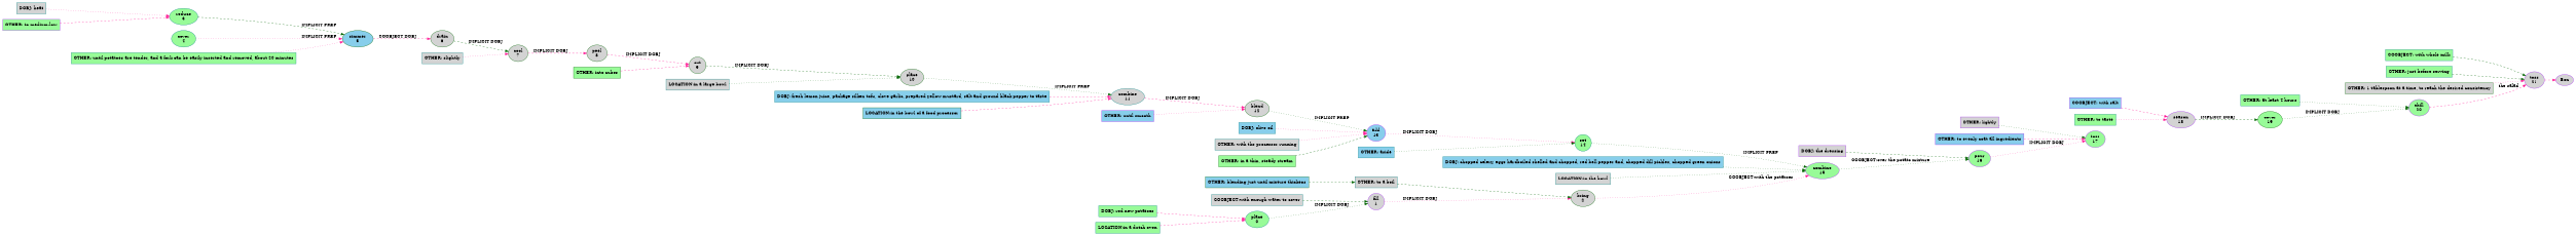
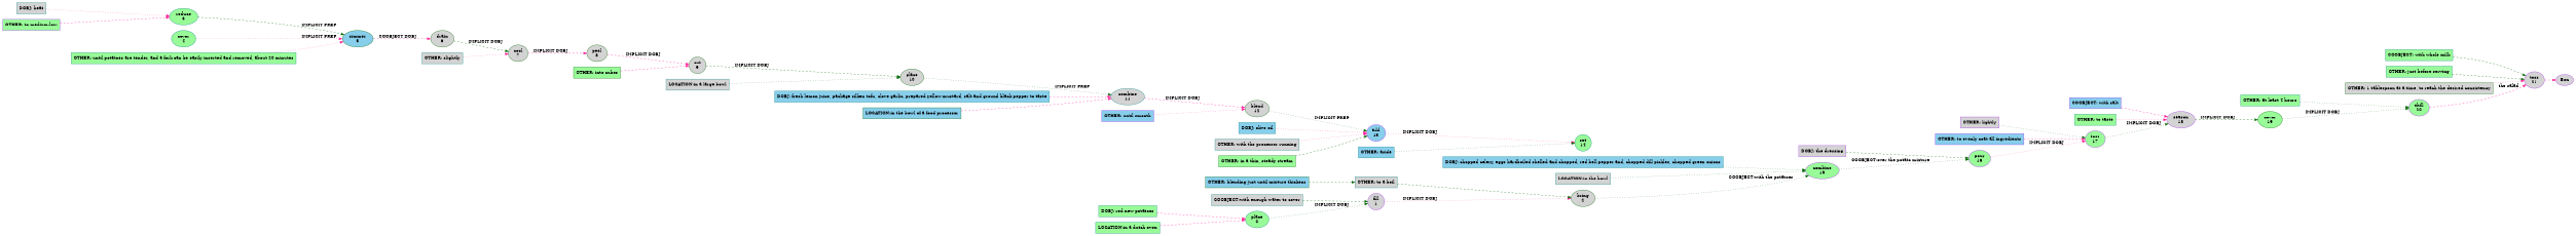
  digraph {
    rankdir=LR
    node [color=teal fillcolor=lightgrey shape=box style=filled]
    edge [color=deeppink style=dotted]
    n1 [fillcolor=palegreen label="place\n0" shape=oval]
    n2 [color=purple label="fill\n1" shape=oval]
    n3 [color=darkgreen label="bring\n2" shape=oval]
    n4 [color=purple fillcolor=palegreen label="combine\n15" shape=oval]
    n5 [color=purple fillcolor=palegreen label="pour\n16" shape=oval]
    n6 [fillcolor=palegreen label="reduce\n3" shape=oval]
    n7 [color=darkgreen fillcolor=skyblue label="simmer\n5" shape=oval]
    n8 [color=darkgreen label="drain\n6" shape=oval]
    n9 [fillcolor=palegreen label="cover\n4" shape=oval]
    n10 [color=darkgreen label="cool\n7" shape=oval]
    n11 [color=darkgreen label="peel\n8" shape=oval]
    n12 [color=darkgreen label="cut\n9" shape=oval]
    n13 [color=darkgreen label="place\n10" shape=oval]
    n14 [label="combine\n11" shape=oval]
    n15 [color=darkgreen label="blend\n12" shape=oval]
    n16 [color=purple fillcolor=skyblue label="add\n13" shape=oval]
    n17 [fillcolor=palegreen label="set\n14" shape=oval]
    n18 [color=purple fillcolor=palegreen label="toss\n17" shape=oval]
    n19 [color=purple label="season\n18" shape=oval]
    n20 [color=darkgreen fillcolor=palegreen label="cover\n19" shape=oval]
    n21 [color=purple fillcolor=palegreen label="chill\n20" shape=oval]
    n22 [color=purple label="toss\n21" shape=oval]
    n23 [color=purple label=Bon shape=oval]
    n24 [fillcolor=palegreen label="DOBJ: red new potatoes"]
    n25 [fillcolor=palegreen label="LOCATION:in a dutch oven"]
    n26 [label="DOBJ: heat"]
    n27 [color=purple fillcolor=palegreen label="OTHER: to medium-low"]
    n28 [label="COOBJECT:with enough water to cover"]
    n29 [label="OTHER: to a boil"]
    n30 [fillcolor=palegreen label="OTHER: until potatoes are tender, and a fork can be easily inserted and removed, about 20 minutes"]
    n31 [label="OTHER: slightly"]
    n32 [color=darkgreen fillcolor=palegreen label="OTHER: into cubes"]
    n33 [label="LOCATION:in a large bowl"]
    n34 [fillcolor=skyblue label="DOBJ: fresh lemon juice, package silken tofu, clove garlic, prepared yellow mustard, salt and ground black pepper to taste"]
    n35 [color=darkgreen fillcolor=skyblue label="LOCATION:in the bowl of a food processor"]
    n36 [color=purple fillcolor=skyblue label="OTHER: until smooth"]
    n37 [fillcolor=skyblue label="DOBJ: olive oil"]
    n38 [label="OTHER: with the processor running"]
    n39 [color=darkgreen fillcolor=palegreen label="OTHER: in a thin, steady stream"]
    n40 [color=darkgreen fillcolor=skyblue label="OTHER: blending just until mixture thickens"]
    n41 [fillcolor=skyblue label="OTHER: aside"]
    n42 [fillcolor=skyblue label="DOBJ: chopped celery, eggs hardboiled shelled and chopped, red bell pepper and, chopped dill pickles, chopped green onions"]
    n43 [label="LOCATION:in the bowl"]
    n44 [color=purple label="DOBJ: the dressing"]
    n45 [color=purple label="OTHER: lightly"]
    n46 [color=purple fillcolor=skyblue label="OTHER: to evenly coat all ingredients"]
    n47 [color=purple fillcolor=skyblue label="COOBJECT: with salt"]
    n48 [fillcolor=palegreen label="OTHER: to taste"]
    n49 [fillcolor=palegreen label="OTHER: at least 4 hours"]
    n50 [fillcolor=palegreen label="COOBJECT: with whole milk"]
    n51 [fillcolor=palegreen label="OTHER: just before serving"]
    n52 [color=darkgreen label="OTHER: 1 tablespoon at a time, to reach the desired consistency"]
    n1 -> n2 [color=darkgreen label="IMPLICIT DOBJ"]
    n2 -> n3 [label="IMPLICIT DOBJ"]
-   n3 -> n4 [label="COOBJECT:with the potatoes"]
+   n3 -> n4 [color=darkgreen label="COOBJECT:with the potatoes"]
    n4 -> n5 [color=darkgreen label="COOBJECT:over the potato mixture"]
    n5 -> n18 [label="IMPLICIT DOBJ"]
    n6 -> n7 [color=darkgreen label="IMPLICIT PREP" style=dashed]
    n7 -> n8 [label="COOBJECT DOBJ" style=dashed]
    n8 -> n10 [color=darkgreen label="IMPLICIT DOBJ" style=dashed]
    n9 -> n7 [label="IMPLICIT PREP"]
    n10 -> n11 [label="IMPLICIT DOBJ" style=dashed]
    n11 -> n12 [label="IMPLICIT DOBJ" style=dashed]
    n12 -> n13 [color=darkgreen label="IMPLICIT DOBJ" style=dashed]
    n13 -> n14 [color=darkgreen label="IMPLICIT PREP"]
    n14 -> n15 [label="IMPLICIT DOBJ" style=dashed]
    n15 -> n16 [color=darkgreen label="IMPLICIT PREP"]
    n16 -> n17 [label="IMPLICIT DOBJ"]
-   n17 -> n4 [color=darkgreen label="IMPLICIT PREP"]
+   n18 -> n19 [color=darkgreen label="IMPLICIT DOBJ"]
    n19 -> n20 [color=darkgreen label="IMPLICIT DOBJ" style=dashed]
    n20 -> n21 [color=darkgreen label="IMPLICIT DOBJ"]
    n21 -> n22 [label="the salad" style=dashed]
    n22 -> n23 [style=dashed]
    n24 -> n1 [style=dashed]
    n25 -> n1 [style=dashed]
    n26 -> n6
    n27 -> n6 [style=dashed]
    n28 -> n2 [color=darkgreen style=dashed]
    n29 -> n3 [color=darkgreen style=dashed]
    n30 -> n7
    n31 -> n10
    n32 -> n12 [style=dashed]
    n33 -> n13 [color=darkgreen]
    n34 -> n14 [style=dashed]
    n35 -> n14 [style=dashed]
    n36 -> n15
    n37 -> n16
    n38 -> n16
    n39 -> n16 [color=darkgreen style=dashed]
    n40 -> n29 [color=darkgreen style=dashed]
    n41 -> n17 [color=darkgreen]
    n42 -> n4 [color=darkgreen]
    n43 -> n4 [color=darkgreen]
    n44 -> n5 [color=darkgreen style=dashed]
    n45 -> n18 [color=darkgreen]
    n46 -> n18 [style=dashed]
    n47 -> n19 [style=dashed]
    n48 -> n19
    n49 -> n21 [color=darkgreen]
    n50 -> n22 [color=darkgreen style=dashed]
    n51 -> n22 [color=darkgreen style=dashed]
    n52 -> n22
  }
